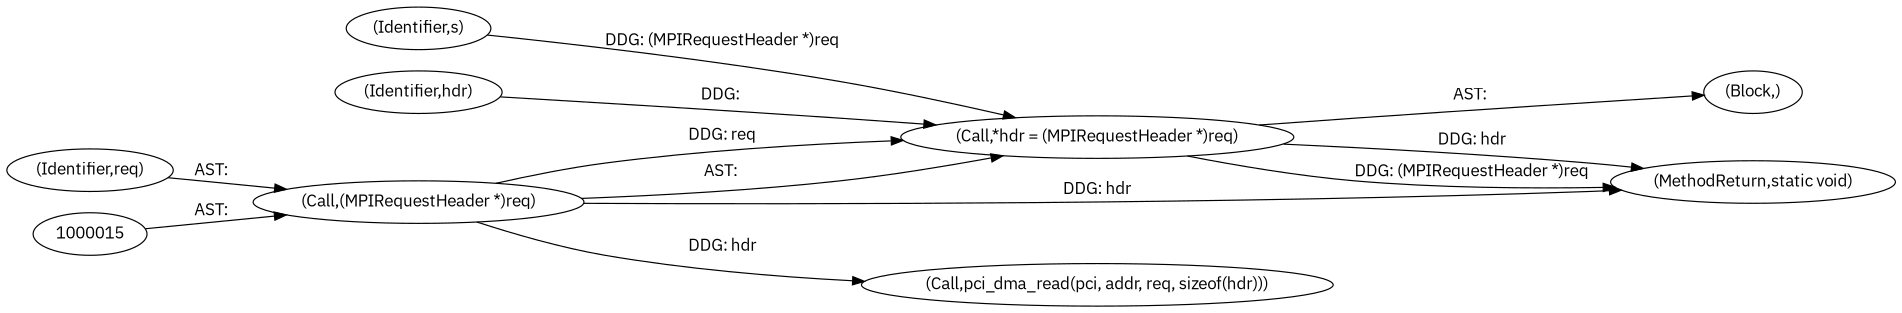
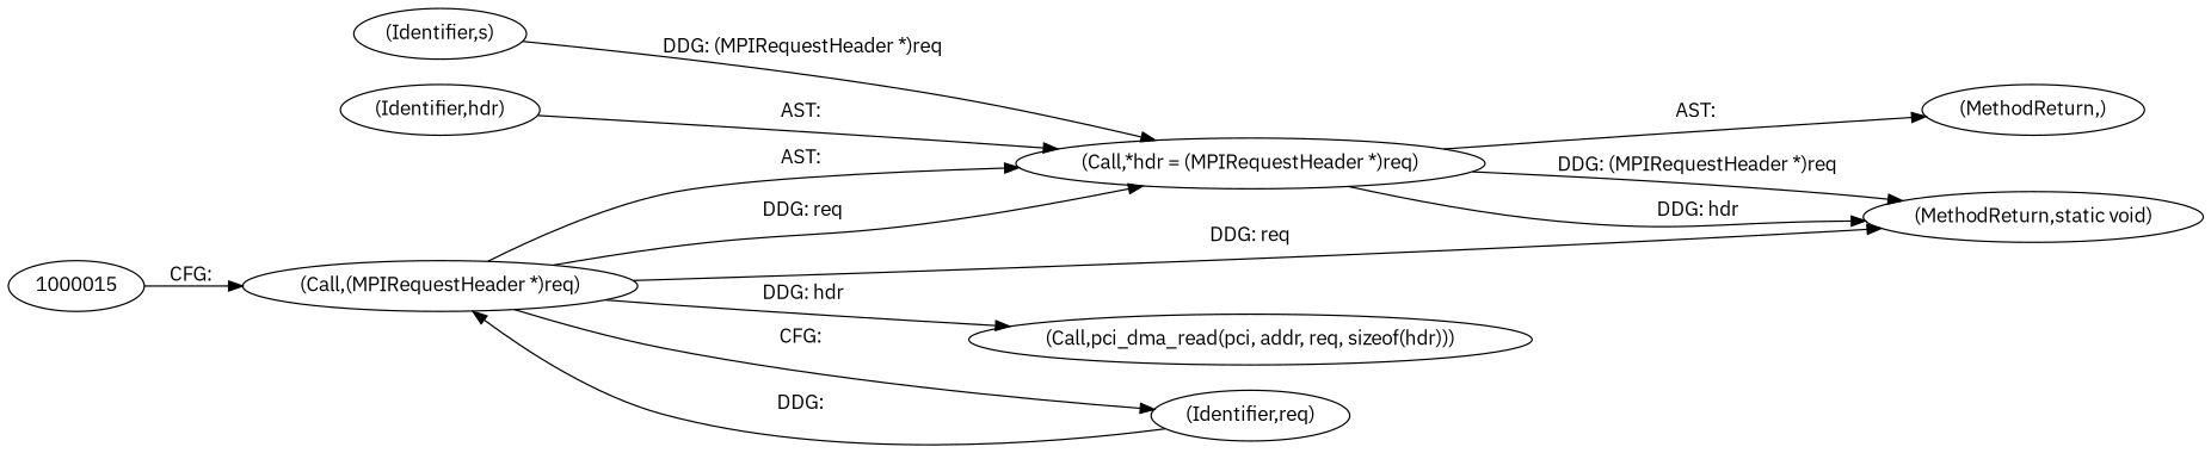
  digraph {
    fontname="IBM Plex Sans"
    rankdir=LR
    node [fontname="IBM Plex Sans"]
    edge [fontname="IBM Plex Sans"]
    n1 [label="(Call,*hdr = (MPIRequestHeader *)req)"]
-   n2 [label="(Block,)"]
+   n2 [label="(MethodReturn,)"]
    n3 [label="(MethodReturn,static void)"]
    n4 [label="(Call,(MPIRequestHeader *)req)"]
    n5 [label="(Call,pci_dma_read(pci, addr, req, sizeof(hdr)))"]
    n6 [label="(Identifier,req)"]
    n7 [label="(Identifier,s)"]
    n8 [label="(Identifier,hdr)"]
    n9 [label=1000015]
    n1 -> n2 [label="AST: "]
    n1 -> n3 [label="DDG: (MPIRequestHeader *)req"]
    n1 -> n3 [label="DDG: hdr"]
    n4 -> n1 [label="AST: "]
    n4 -> n1 [label="DDG: req"]
-   n4 -> n3 [label="DDG: hdr"]
+   n4 -> n3 [label="DDG: req"]
    n4 -> n5 [label="DDG: hdr"]
-   n6 -> n4 [label="AST: "]
+   n4 -> n6 [label="CFG: "]
+   n6 -> n4 [label="DDG: "]
    n7 -> n1 [label="DDG: (MPIRequestHeader *)req"]
-   n8 -> n1 [label="DDG: "]
-   n9 -> n4 [label="AST: "]
+   n8 -> n1 [label="AST: "]
+   n9 -> n4 [label="CFG: "]
  }
